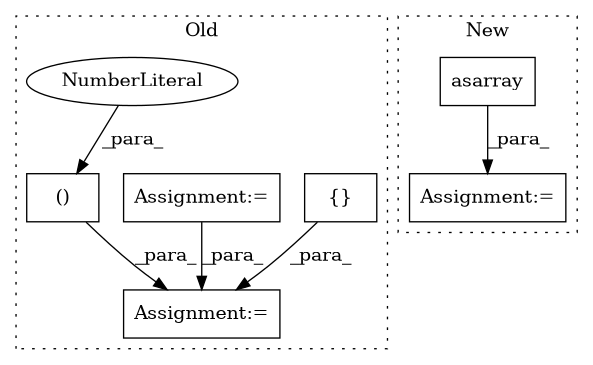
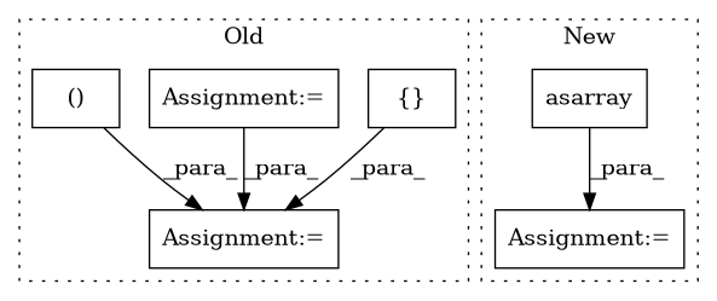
  digraph {
    node [a=7 shape=box]
    n1 [a=4 l="1,1" label="{}" s="42749,42757"]
    n2 [l="67,2" label="Assignment:=" s="42650,42759"]
    n3 [l=24 label="Assignment:=" s=41494]
    n4 [a=106 l=19 label="()" s=41373]
-   n5 [a=34 l=3 label=NumberLiteral s=41389 shape=ellipse]
    n6 [a=32 l="8,1" label=asarray s="36856,36988"]
    n7 [l=1 label="Assignment:=" s=36849]
    subgraph cluster_1 {
      label=Old
      style=dotted
      n1
      n2
      n3
      n4
-     n5
    }
    subgraph cluster_2 {
      label=New
      style=dotted
      n6
      n7
    }
    n1 -> n2 [label=_para_]
    n3 -> n2 [label=_para_]
    n4 -> n2 [label=_para_]
-   n5 -> n4 [label=_para_]
    n6 -> n7 [label=_para_]
  }
